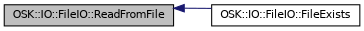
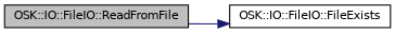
  digraph {
    rankdir=LR
    node [color=black fontname=Helvetica fontsize=10 shape=record style=filled]
    n1 [fillcolor=grey75 fontcolor=black height=0.2 label="OSK::IO::FileIO::ReadFromFile" width=0.4]
    n2 [fillcolor=white height=0.2 label="OSK::IO::FileIO::FileExists" width=0.4]
-   n2 -> n1 [color=midnightblue fontname=Helvetica fontsize=10 labelfontname=Helvetica labelfontsize=10 style=solid]
+   n1 -> n2 [color=midnightblue fontname=Helvetica fontsize=10 labelfontname=Helvetica labelfontsize=10 style=solid]
  }
